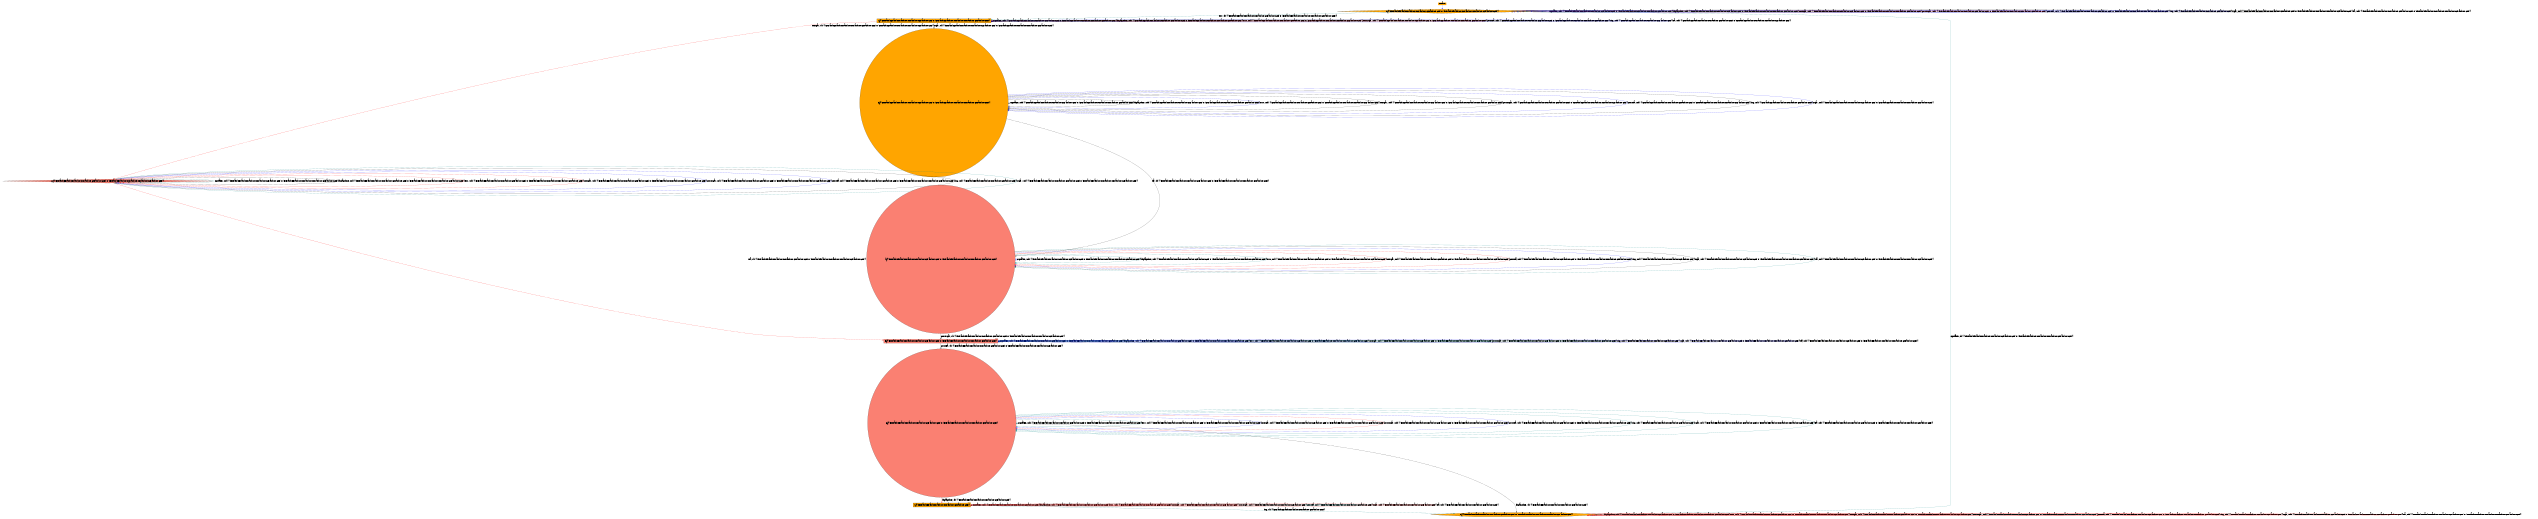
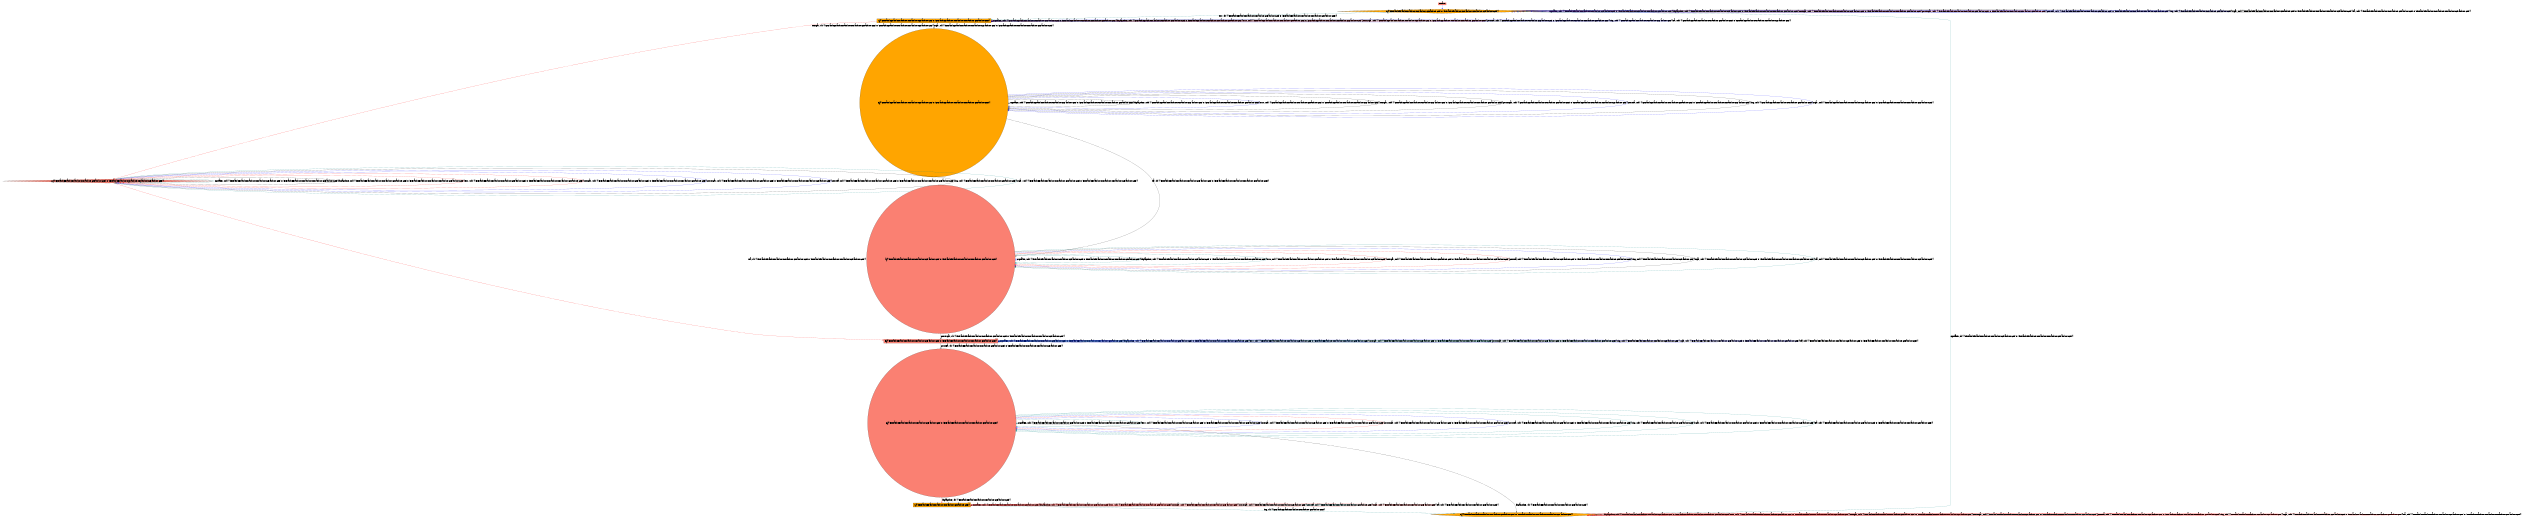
  digraph {
    node [shape=folder style=filled fillcolor=orange]
    edge [lblstyle="above, sloped" color=red]
    n1 [label="0@[((EUR and TEA and TON and not DOL and not CAP and not COF) or (EUR and TEA and not DOL and not TON and not CAP and not COF))]" shape=diamond]
    n2 [label="1@[((EUR and TEA and TON and not DOL and not CAP and not COF) or (EUR and TEA and not DOL and not TON and not CAP and not COF))]"]
    n3 [label="2@[((EUR and TEA and TON and not DOL and not CAP and not COF) or (EUR and TEA and not DOL and not TON and not CAP and not COF))]" shape=diamond fillcolor=salmon]
    n4 [label="3@[((EUR and TEA and TON and not DOL and not CAP and not COF) or (EUR and TEA and not DOL and not TON and not CAP and not COF))]" shape=circle]
    n5 [label="5@[((EUR and TEA and TON and not DOL and not CAP and not COF) or (EUR and TEA and not DOL and not TON and not CAP and not COF))]" fillcolor=salmon]
    n6 [label="4@[((EUR and TEA and TON and not DOL and not CAP and not COF) or (EUR and TEA and not DOL and not TON and not CAP and not COF))]" shape=circle fillcolor=salmon]
    n7 [label="6@[((EUR and TEA and TON and not DOL and not CAP and not COF) or (EUR and TEA and not DOL and not TON and not CAP and not COF))]" shape=circle fillcolor=salmon]
    n8 [label="7@[((EUR and TEA and TON and not DOL and not CAP and not COF))]"]
    n9 [label="8@[((EUR and TEA and TON and not DOL and not CAP and not COF) or (EUR and TEA and not DOL and not TON and not CAP and not COF))]" shape=hexagon]
-   __start0 [height=0 shape=none width=0]
+   __start0 [height=0 shape=none width=0 fillcolor=salmon]
    n1 -> n1 [label="cup_taken / nok() [((EUR and TEA and TON and not DOL and not CAP and not COF) or (EUR and TEA and not DOL and not TON and not CAP and not COF))]" color=teal]
    n1 -> n1 [label="display_done / nok() [((EUR and TEA and TON and not DOL and not CAP and not COF) or (EUR and TEA and not DOL and not TON and not CAP and not COF))]" color=blue]
    n1 -> n1 [label="no_sugar / nok() [((EUR and TEA and TON and not DOL and not CAP and not COF) or (EUR and TEA and not DOL and not TON and not CAP and not COF))]" color=teal]
    n1 -> n1 [label="pour_sugar / nok() [((EUR and TEA and TON and not DOL and not CAP and not COF) or (EUR and TEA and not DOL and not TON and not CAP and not COF))]" color=black]
    n1 -> n1 [label="pour_tea / nok() [((EUR and TEA and TON and not DOL and not CAP and not COF) or (EUR and TEA and not DOL and not TON and not CAP and not COF))]"]
    n1 -> n1 [label="ring / nok() [((EUR and TEA and TON and not DOL and not CAP and not COF))]" color=blue]
    n1 -> n1 [label="sugar / nok() [((EUR and TEA and TON and not DOL and not CAP and not COF) or (EUR and TEA and not DOL and not TON and not CAP and not COF))]" color=blue]
    n1 -> n1 [label="tea / nok() [((EUR and TEA and TON and not DOL and not CAP and not COF) or (EUR and TEA and not DOL and not TON and not CAP and not COF))]" color=black]
    n1 -> n2 [label="euro / ok() [((EUR and TEA and TON and not DOL and not CAP and not COF) or (EUR and TEA and not DOL and not TON and not CAP and not COF))]" color=teal]
    n2 -> n2 [label="cup_taken / nok() [((EUR and TEA and TON and not DOL and not CAP and not COF) or (EUR and TEA and not DOL and not TON and not CAP and not COF))]"]
    n2 -> n2 [label="display_done / nok() [((EUR and TEA and TON and not DOL and not CAP and not COF) or (EUR and TEA and not DOL and not TON and not CAP and not COF))]" color=teal]
    n2 -> n2 [label="euro / nok() [((EUR and TEA and TON and not DOL and not CAP and not COF) or (EUR and TEA and not DOL and not TON and not CAP and not COF))]" color=black]
    n2 -> n2 [label="pour_sugar / nok() [((EUR and TEA and TON and not DOL and not CAP and not COF) or (EUR and TEA and not DOL and not TON and not CAP and not COF))]" color=black]
    n2 -> n2 [label="pour_tea / nok() [((EUR and TEA and TON and not DOL and not CAP and not COF) or (EUR and TEA and not DOL and not TON and not CAP and not COF))]"]
    n2 -> n2 [label="ring / nok() [((EUR and TEA and TON and not DOL and not CAP and not COF))]" color=black]
    n2 -> n2 [label="tea / nok() [((EUR and TEA and TON and not DOL and not CAP and not COF) or (EUR and TEA and not DOL and not TON and not CAP and not COF))]" color=blue]
    n2 -> n3 [label="no_sugar / ok() [((EUR and TEA and TON and not DOL and not CAP and not COF) or (EUR and TEA and not DOL and not TON and not CAP and not COF))]"]
    n2 -> n4 [label="sugar / ok() [((EUR and TEA and TON and not DOL and not CAP and not COF) or (EUR and TEA and not DOL and not TON and not CAP and not COF))]" color=black]
    n3 -> n3 [label="cup_taken / nok() [((EUR and TEA and TON and not DOL and not CAP and not COF) or (EUR and TEA and not DOL and not TON and not CAP and not COF))]" color=teal]
    n3 -> n3 [label="display_done / nok() [((EUR and TEA and TON and not DOL and not CAP and not COF) or (EUR and TEA and not DOL and not TON and not CAP and not COF))]" color=black]
    n3 -> n3 [label="euro / nok() [((EUR and TEA and TON and not DOL and not CAP and not COF) or (EUR and TEA and not DOL and not TON and not CAP and not COF))]"]
    n3 -> n3 [label="no_sugar / nok() [((EUR and TEA and TON and not DOL and not CAP and not COF) or (EUR and TEA and not DOL and not TON and not CAP and not COF))]"]
    n3 -> n3 [label="pour_sugar / nok() [((EUR and TEA and TON and not DOL and not CAP and not COF) or (EUR and TEA and not DOL and not TON and not CAP and not COF))]" color=blue]
    n3 -> n3 [label="pour_tea / nok() [((EUR and TEA and TON and not DOL and not CAP and not COF) or (EUR and TEA and not DOL and not TON and not CAP and not COF))]" color=blue]
    n3 -> n3 [label="ring / nok() [((EUR and TEA and TON and not DOL and not CAP and not COF))]" color=black]
    n3 -> n3 [label="sugar / void() [((EUR and TEA and TON and not DOL and not CAP and not COF) or (EUR and TEA and not DOL and not TON and not CAP and not COF))]" color=teal]
    n3 -> n5 [label="tea / ok() [((EUR and TEA and TON and not DOL and not CAP and not COF) or (EUR and TEA and not DOL and not TON and not CAP and not COF))]"]
    n4 -> n4 [label="cup_taken / nok() [((EUR and TEA and TON and not DOL and not CAP and not COF) or (EUR and TEA and not DOL and not TON and not CAP and not COF))]" color=black]
    n4 -> n4 [label="display_done / nok() [((EUR and TEA and TON and not DOL and not CAP and not COF) or (EUR and TEA and not DOL and not TON and not CAP and not COF))]" color=black]
    n4 -> n4 [label="euro / nok() [((EUR and TEA and TON and not DOL and not CAP and not COF) or (EUR and TEA and not DOL and not TON and not CAP and not COF))]" color=blue]
    n4 -> n4 [label="no_sugar / void() [((EUR and TEA and TON and not DOL and not CAP and not COF) or (EUR and TEA and not DOL and not TON and not CAP and not COF))]" color=black]
    n4 -> n4 [label="pour_sugar / nok() [((EUR and TEA and TON and not DOL and not CAP and not COF) or (EUR and TEA and not DOL and not TON and not CAP and not COF))]" color=black]
    n4 -> n4 [label="pour_tea / nok() [((EUR and TEA and TON and not DOL and not CAP and not COF) or (EUR and TEA and not DOL and not TON and not CAP and not COF))]" color=blue]
    n4 -> n4 [label="ring / nok() [((EUR and TEA and TON and not DOL and not CAP and not COF))]" color=black]
    n4 -> n4 [label="sugar / nok() [((EUR and TEA and TON and not DOL and not CAP and not COF) or (EUR and TEA and not DOL and not TON and not CAP and not COF))]" color=blue]
    n4 -> n6 [label="tea / ok() [((EUR and TEA and TON and not DOL and not CAP and not COF) or (EUR and TEA and not DOL and not TON and not CAP and not COF))]" color=black]
    n5 -> n5 [label="cup_taken / nok() [((EUR and TEA and TON and not DOL and not CAP and not COF) or (EUR and TEA and not DOL and not TON and not CAP and not COF))]" color=black]
    n5 -> n5 [label="display_done / nok() [((EUR and TEA and TON and not DOL and not CAP and not COF) or (EUR and TEA and not DOL and not TON and not CAP and not COF))]" color=blue]
    n5 -> n5 [label="euro / nok() [((EUR and TEA and TON and not DOL and not CAP and not COF) or (EUR and TEA and not DOL and not TON and not CAP and not COF))]" color=blue]
    n5 -> n5 [label="no_sugar / nok() [((EUR and TEA and TON and not DOL and not CAP and not COF) or (EUR and TEA and not DOL and not TON and not CAP and not COF))]" color=blue]
    n5 -> n5 [label="pour_sugar / nok() [((EUR and TEA and TON and not DOL and not CAP and not COF) or (EUR and TEA and not DOL and not TON and not CAP and not COF))]" color=teal]
    n5 -> n5 [label="ring / nok() [((EUR and TEA and TON and not DOL and not CAP and not COF))]" color=teal]
    n5 -> n5 [label="sugar / nok() [((EUR and TEA and TON and not DOL and not CAP and not COF) or (EUR and TEA and not DOL and not TON and not CAP and not COF))]" color=black]
    n5 -> n5 [label="tea / nok() [((EUR and TEA and TON and not DOL and not CAP and not COF) or (EUR and TEA and not DOL and not TON and not CAP and not COF))]" color=blue]
    n5 -> n7 [label="pour_tea / ok() [((EUR and TEA and TON and not DOL and not CAP and not COF) or (EUR and TEA and not DOL and not TON and not CAP and not COF))]" color=black]
    n6 -> n5 [label="pour_sugar / ok() [((EUR and TEA and TON and not DOL and not CAP and not COF) or (EUR and TEA and not DOL and not TON and not CAP and not COF))]" color=black]
    n6 -> n6 [label="cup_taken / nok() [((EUR and TEA and TON and not DOL and not CAP and not COF) or (EUR and TEA and not DOL and not TON and not CAP and not COF))]" color=blue]
    n6 -> n6 [label="display_done / nok() [((EUR and TEA and TON and not DOL and not CAP and not COF) or (EUR and TEA and not DOL and not TON and not CAP and not COF))]" color=teal]
    n6 -> n6 [label="euro / nok() [((EUR and TEA and TON and not DOL and not CAP and not COF) or (EUR and TEA and not DOL and not TON and not CAP and not COF))]" color=teal]
    n6 -> n6 [label="no_sugar / nok() [((EUR and TEA and TON and not DOL and not CAP and not COF) or (EUR and TEA and not DOL and not TON and not CAP and not COF))]"]
    n6 -> n6 [label="pour_tea / nok() [((EUR and TEA and TON and not DOL and not CAP and not COF) or (EUR and TEA and not DOL and not TON and not CAP and not COF))]"]
    n6 -> n6 [label="ring / nok() [((EUR and TEA and TON and not DOL and not CAP and not COF))]" color=blue]
    n6 -> n6 [label="sugar / nok() [((EUR and TEA and TON and not DOL and not CAP and not COF) or (EUR and TEA and not DOL and not TON and not CAP and not COF))]" color=black]
    n6 -> n6 [label="tea / nok() [((EUR and TEA and TON and not DOL and not CAP and not COF) or (EUR and TEA and not DOL and not TON and not CAP and not COF))]" color=teal]
    n7 -> n7 [label="cup_taken / nok() [((EUR and TEA and TON and not DOL and not CAP and not COF) or (EUR and TEA and not DOL and not TON and not CAP and not COF))]" color=teal]
    n7 -> n7 [label="euro / nok() [((EUR and TEA and TON and not DOL and not CAP and not COF) or (EUR and TEA and not DOL and not TON and not CAP and not COF))]" color=teal]
    n7 -> n7 [label="no_sugar / nok() [((EUR and TEA and TON and not DOL and not CAP and not COF) or (EUR and TEA and not DOL and not TON and not CAP and not COF))]" color=blue]
    n7 -> n7 [label="pour_sugar / nok() [((EUR and TEA and TON and not DOL and not CAP and not COF) or (EUR and TEA and not DOL and not TON and not CAP and not COF))]"]
    n7 -> n7 [label="pour_tea / nok() [((EUR and TEA and TON and not DOL and not CAP and not COF) or (EUR and TEA and not DOL and not TON and not CAP and not COF))]" color=blue]
    n7 -> n7 [label="ring / nok() [((EUR and TEA and TON and not DOL and not CAP and not COF))]" color=teal]
    n7 -> n7 [label="sugar / nok() [((EUR and TEA and TON and not DOL and not CAP and not COF) or (EUR and TEA and not DOL and not TON and not CAP and not COF))]" color=teal]
    n7 -> n7 [label="tea / nok() [((EUR and TEA and TON and not DOL and not CAP and not COF) or (EUR and TEA and not DOL and not TON and not CAP and not COF))]" color=teal]
    n7 -> n8 [label="display_done / ok() [((EUR and TEA and TON and not DOL and not CAP and not COF))]"]
    n7 -> n9 [label="display_done / ok() [((EUR and TEA and not DOL and not TON and not CAP and not COF))]" color=black]
    n8 -> n8 [label="cup_taken / nok() [((EUR and TEA and TON and not DOL and not CAP and not COF))]"]
    n8 -> n8 [label="display_done / nok() [((EUR and TEA and TON and not DOL and not CAP and not COF))]"]
    n8 -> n8 [label="euro / nok() [((EUR and TEA and TON and not DOL and not CAP and not COF))]" color=teal]
    n8 -> n8 [label="no_sugar / nok() [((EUR and TEA and TON and not DOL and not CAP and not COF))]"]
    n8 -> n8 [label="pour_sugar / nok() [((EUR and TEA and TON and not DOL and not CAP and not COF))]"]
    n8 -> n8 [label="pour_tea / nok() [((EUR and TEA and TON and not DOL and not CAP and not COF))]"]
    n8 -> n8 [label="sugar / nok() [((EUR and TEA and TON and not DOL and not CAP and not COF))]" color=teal]
    n8 -> n8 [label="tea / nok() [((EUR and TEA and TON and not DOL and not CAP and not COF))]"]
    n8 -> n9 [label="ring / ok() [((EUR and TEA and TON and not DOL and not CAP and not COF))]" color=teal]
    n9 -> n1 [label="cup_taken / ok() [((EUR and TEA and TON and not DOL and not CAP and not COF) or (EUR and TEA and not DOL and not TON and not CAP and not COF))]" color=teal]
    n9 -> n9 [label="display_done / nok() [((EUR and TEA and TON and not DOL and not CAP and not COF) or (EUR and TEA and not DOL and not TON and not CAP and not COF))]"]
    n9 -> n9 [label="euro / nok() [((EUR and TEA and TON and not DOL and not CAP and not COF) or (EUR and TEA and not DOL and not TON and not CAP and not COF))]" color=black]
    n9 -> n9 [label="no_sugar / nok() [((EUR and TEA and TON and not DOL and not CAP and not COF) or (EUR and TEA and not DOL and not TON and not CAP and not COF))]"]
    n9 -> n9 [label="pour_sugar / nok() [((EUR and TEA and TON and not DOL and not CAP and not COF) or (EUR and TEA and not DOL and not TON and not CAP and not COF))]"]
    n9 -> n9 [label="pour_tea / nok() [((EUR and TEA and TON and not DOL and not CAP and not COF) or (EUR and TEA and not DOL and not TON and not CAP and not COF))]" color=teal]
    n9 -> n9 [label="ring / nok() [((EUR and TEA and TON and not DOL and not CAP and not COF))]"]
    n9 -> n9 [label="sugar / nok() [((EUR and TEA and TON and not DOL and not CAP and not COF) or (EUR and TEA and not DOL and not TON and not CAP and not COF))]"]
    n9 -> n9 [label="tea / nok() [((EUR and TEA and TON and not DOL and not CAP and not COF) or (EUR and TEA and not DOL and not TON and not CAP and not COF))]"]
    __start0 -> n1 [color=blue]
  }
